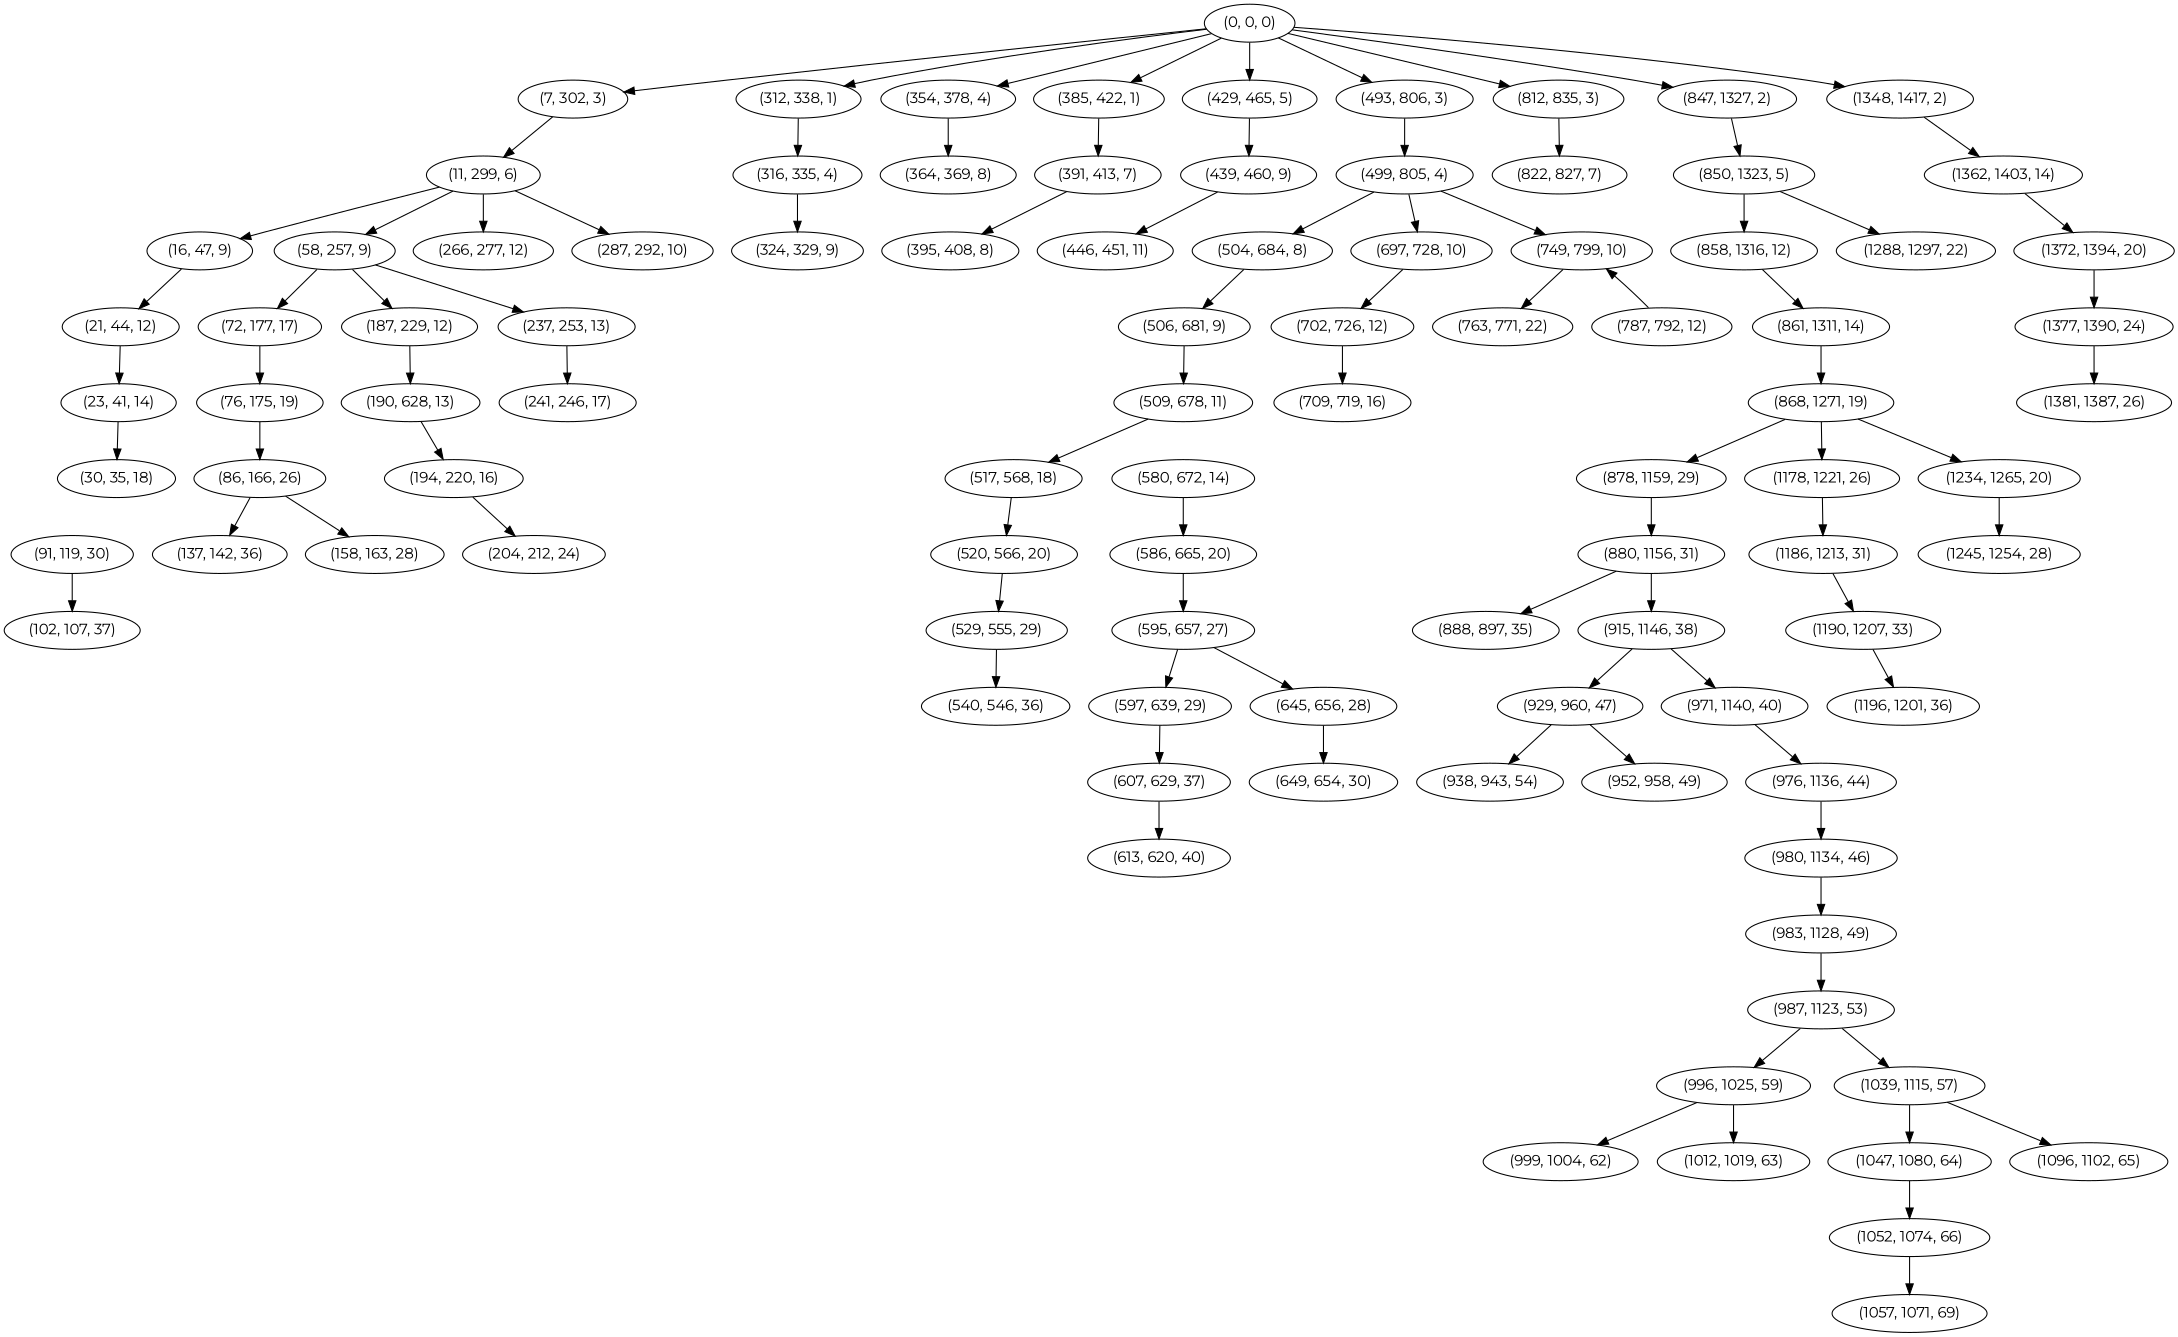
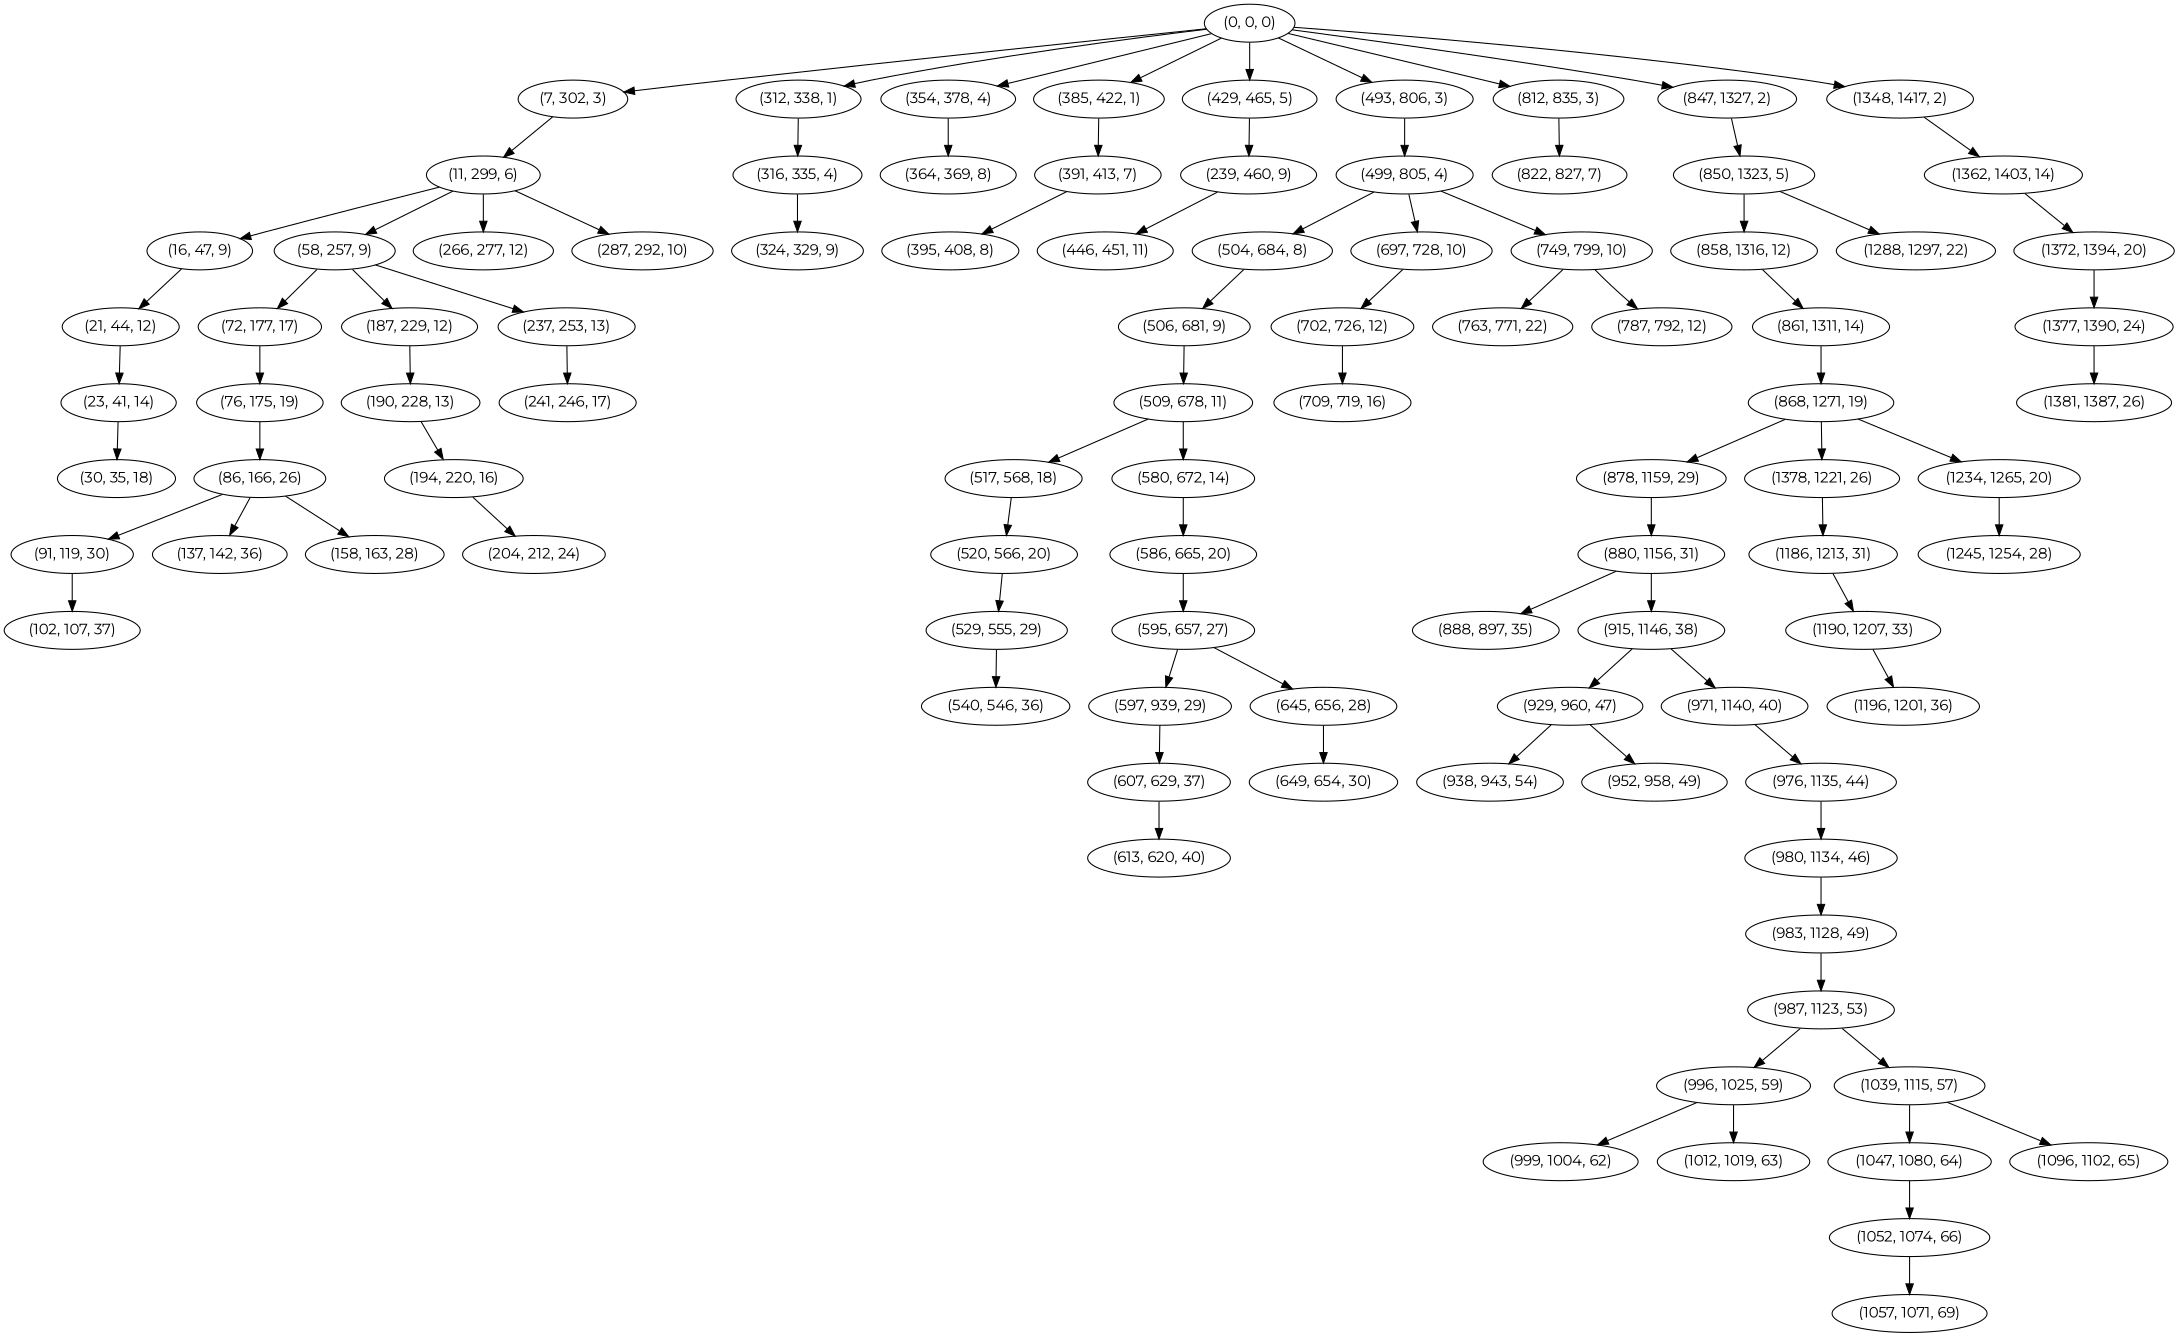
  digraph {
    fontname=Montserrat
    node [fontname=Montserrat]
    edge [fontname=Montserrat]
    "(0, 0, 0)"
    "(7, 302, 3)"
    "(312, 338, 1)"
    "(354, 378, 4)"
    "(385, 422, 1)"
    "(429, 465, 5)"
    "(493, 806, 3)"
    "(812, 835, 3)"
    "(847, 1327, 2)"
    "(1348, 1417, 2)"
    "(11, 299, 6)"
    "(316, 335, 4)"
    "(364, 369, 8)"
    "(391, 413, 7)"
-   "(439, 460, 9)"
+   "(439, 460, 9)" [label="(239, 460, 9)"]
    "(499, 805, 4)"
    "(822, 827, 7)"
    "(850, 1323, 5)"
    "(1362, 1403, 14)"
    "(16, 47, 9)"
    "(58, 257, 9)"
    "(266, 277, 12)"
    "(287, 292, 10)"
    "(21, 44, 12)"
    "(72, 177, 17)"
    "(187, 229, 12)"
    "(237, 253, 13)"
    "(23, 41, 14)"
    "(30, 35, 18)"
    "(76, 175, 19)"
-   "(190, 228, 13)" [label="(190, 628, 13)"]
+   "(190, 228, 13)"
    "(241, 246, 17)"
    "(86, 166, 26)"
    "(91, 119, 30)"
    "(137, 142, 36)"
    "(158, 163, 28)"
    "(102, 107, 37)"
    "(194, 220, 16)"
    "(204, 212, 24)"
    "(324, 329, 9)"
    "(395, 408, 8)"
    "(446, 451, 11)"
    "(504, 684, 8)"
    "(697, 728, 10)"
    "(749, 799, 10)"
    "(506, 681, 9)"
    "(702, 726, 12)"
    "(763, 771, 22)"
    "(787, 792, 12)"
    "(509, 678, 11)"
    "(517, 568, 18)"
    "(580, 672, 14)"
    "(520, 566, 20)"
    "(586, 665, 20)"
    "(529, 555, 29)"
    "(540, 546, 36)"
    "(595, 657, 27)"
-   "(597, 639, 29)"
+   "(597, 639, 29)" [label="(597, 939, 29)"]
    "(645, 656, 28)"
    "(607, 629, 37)"
    "(649, 654, 30)"
    "(613, 620, 40)"
    "(709, 719, 16)"
    "(858, 1316, 12)"
    "(1288, 1297, 22)"
    "(861, 1311, 14)"
    "(868, 1271, 19)"
    "(878, 1159, 29)"
-   "(1178, 1221, 26)"
+   "(1178, 1221, 26)" [label="(1378, 1221, 26)"]
    "(1234, 1265, 20)"
    "(880, 1156, 31)"
    "(1186, 1213, 31)"
    "(1245, 1254, 28)"
    "(888, 897, 35)"
    "(915, 1146, 38)"
    "(929, 960, 47)"
    "(971, 1140, 40)"
    "(938, 943, 54)"
    "(952, 958, 49)"
-   "(976, 1136, 44)"
+   "(976, 1136, 44)" [label="(976, 1135, 44)"]
    "(980, 1134, 46)"
    "(983, 1128, 49)"
    "(987, 1123, 53)"
    "(996, 1025, 59)"
    "(1039, 1115, 57)"
    "(999, 1004, 62)"
    "(1012, 1019, 63)"
    "(1047, 1080, 64)"
    "(1096, 1102, 65)"
    "(1052, 1074, 66)"
    "(1057, 1071, 69)"
    "(1190, 1207, 33)"
    "(1196, 1201, 36)"
    "(1372, 1394, 20)"
    "(1377, 1390, 24)"
    "(1381, 1387, 26)"
    "(0, 0, 0)" -> "(7, 302, 3)"
    "(0, 0, 0)" -> "(312, 338, 1)"
    "(0, 0, 0)" -> "(354, 378, 4)"
    "(0, 0, 0)" -> "(385, 422, 1)"
    "(0, 0, 0)" -> "(429, 465, 5)"
    "(0, 0, 0)" -> "(493, 806, 3)"
    "(0, 0, 0)" -> "(812, 835, 3)"
    "(0, 0, 0)" -> "(847, 1327, 2)"
    "(0, 0, 0)" -> "(1348, 1417, 2)"
    "(7, 302, 3)" -> "(11, 299, 6)"
    "(312, 338, 1)" -> "(316, 335, 4)"
    "(354, 378, 4)" -> "(364, 369, 8)"
    "(385, 422, 1)" -> "(391, 413, 7)"
    "(429, 465, 5)" -> "(439, 460, 9)"
    "(493, 806, 3)" -> "(499, 805, 4)"
    "(812, 835, 3)" -> "(822, 827, 7)"
    "(847, 1327, 2)" -> "(850, 1323, 5)"
    "(1348, 1417, 2)" -> "(1362, 1403, 14)"
    "(11, 299, 6)" -> "(16, 47, 9)"
    "(11, 299, 6)" -> "(58, 257, 9)"
    "(11, 299, 6)" -> "(266, 277, 12)"
    "(11, 299, 6)" -> "(287, 292, 10)"
    "(316, 335, 4)" -> "(324, 329, 9)"
    "(391, 413, 7)" -> "(395, 408, 8)"
    "(439, 460, 9)" -> "(446, 451, 11)"
    "(499, 805, 4)" -> "(504, 684, 8)"
    "(499, 805, 4)" -> "(697, 728, 10)"
    "(499, 805, 4)" -> "(749, 799, 10)"
    "(850, 1323, 5)" -> "(858, 1316, 12)"
    "(850, 1323, 5)" -> "(1288, 1297, 22)"
    "(1362, 1403, 14)" -> "(1372, 1394, 20)"
    "(16, 47, 9)" -> "(21, 44, 12)"
    "(58, 257, 9)" -> "(72, 177, 17)"
    "(58, 257, 9)" -> "(187, 229, 12)"
    "(58, 257, 9)" -> "(237, 253, 13)"
    "(21, 44, 12)" -> "(23, 41, 14)"
    "(72, 177, 17)" -> "(76, 175, 19)"
    "(187, 229, 12)" -> "(190, 228, 13)"
    "(237, 253, 13)" -> "(241, 246, 17)"
    "(23, 41, 14)" -> "(30, 35, 18)"
    "(76, 175, 19)" -> "(86, 166, 26)"
    "(190, 228, 13)" -> "(194, 220, 16)"
+   "(86, 166, 26)" -> "(91, 119, 30)"
    "(86, 166, 26)" -> "(137, 142, 36)"
    "(86, 166, 26)" -> "(158, 163, 28)"
    "(91, 119, 30)" -> "(102, 107, 37)"
    "(194, 220, 16)" -> "(204, 212, 24)"
    "(504, 684, 8)" -> "(506, 681, 9)"
    "(697, 728, 10)" -> "(702, 726, 12)"
    "(749, 799, 10)" -> "(763, 771, 22)"
-   "(787, 792, 12)" -> "(749, 799, 10)"
+   "(749, 799, 10)" -> "(787, 792, 12)"
    "(506, 681, 9)" -> "(509, 678, 11)"
    "(702, 726, 12)" -> "(709, 719, 16)"
    "(509, 678, 11)" -> "(517, 568, 18)"
+   "(509, 678, 11)" -> "(580, 672, 14)"
    "(517, 568, 18)" -> "(520, 566, 20)"
    "(580, 672, 14)" -> "(586, 665, 20)"
    "(520, 566, 20)" -> "(529, 555, 29)"
    "(586, 665, 20)" -> "(595, 657, 27)"
    "(529, 555, 29)" -> "(540, 546, 36)"
    "(595, 657, 27)" -> "(597, 639, 29)"
    "(595, 657, 27)" -> "(645, 656, 28)"
    "(597, 639, 29)" -> "(607, 629, 37)"
    "(645, 656, 28)" -> "(649, 654, 30)"
    "(607, 629, 37)" -> "(613, 620, 40)"
    "(858, 1316, 12)" -> "(861, 1311, 14)"
    "(861, 1311, 14)" -> "(868, 1271, 19)"
    "(868, 1271, 19)" -> "(878, 1159, 29)"
    "(868, 1271, 19)" -> "(1178, 1221, 26)"
    "(868, 1271, 19)" -> "(1234, 1265, 20)"
    "(878, 1159, 29)" -> "(880, 1156, 31)"
    "(1178, 1221, 26)" -> "(1186, 1213, 31)"
    "(1234, 1265, 20)" -> "(1245, 1254, 28)"
    "(880, 1156, 31)" -> "(888, 897, 35)"
    "(880, 1156, 31)" -> "(915, 1146, 38)"
    "(1186, 1213, 31)" -> "(1190, 1207, 33)"
    "(915, 1146, 38)" -> "(929, 960, 47)"
    "(915, 1146, 38)" -> "(971, 1140, 40)"
    "(929, 960, 47)" -> "(938, 943, 54)"
    "(929, 960, 47)" -> "(952, 958, 49)"
    "(971, 1140, 40)" -> "(976, 1136, 44)"
    "(976, 1136, 44)" -> "(980, 1134, 46)"
    "(980, 1134, 46)" -> "(983, 1128, 49)"
    "(983, 1128, 49)" -> "(987, 1123, 53)"
    "(987, 1123, 53)" -> "(996, 1025, 59)"
    "(987, 1123, 53)" -> "(1039, 1115, 57)"
    "(996, 1025, 59)" -> "(999, 1004, 62)"
    "(996, 1025, 59)" -> "(1012, 1019, 63)"
    "(1039, 1115, 57)" -> "(1047, 1080, 64)"
    "(1039, 1115, 57)" -> "(1096, 1102, 65)"
    "(1047, 1080, 64)" -> "(1052, 1074, 66)"
    "(1052, 1074, 66)" -> "(1057, 1071, 69)"
    "(1190, 1207, 33)" -> "(1196, 1201, 36)"
    "(1372, 1394, 20)" -> "(1377, 1390, 24)"
    "(1377, 1390, 24)" -> "(1381, 1387, 26)"
  }
